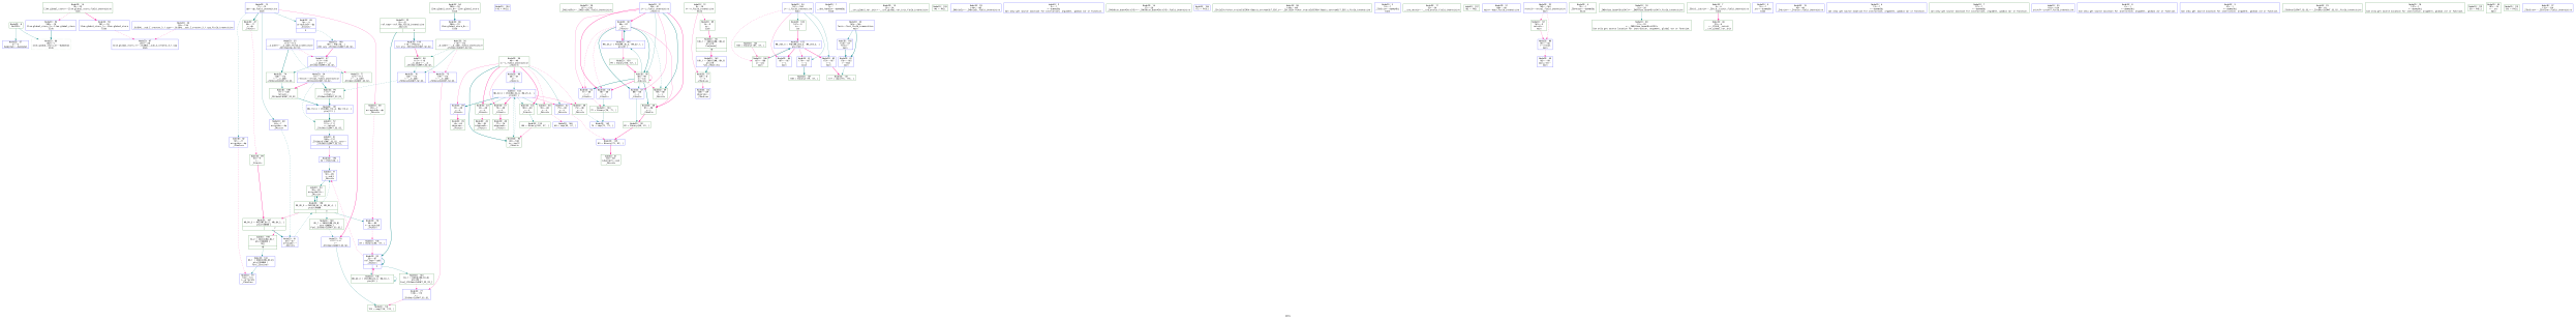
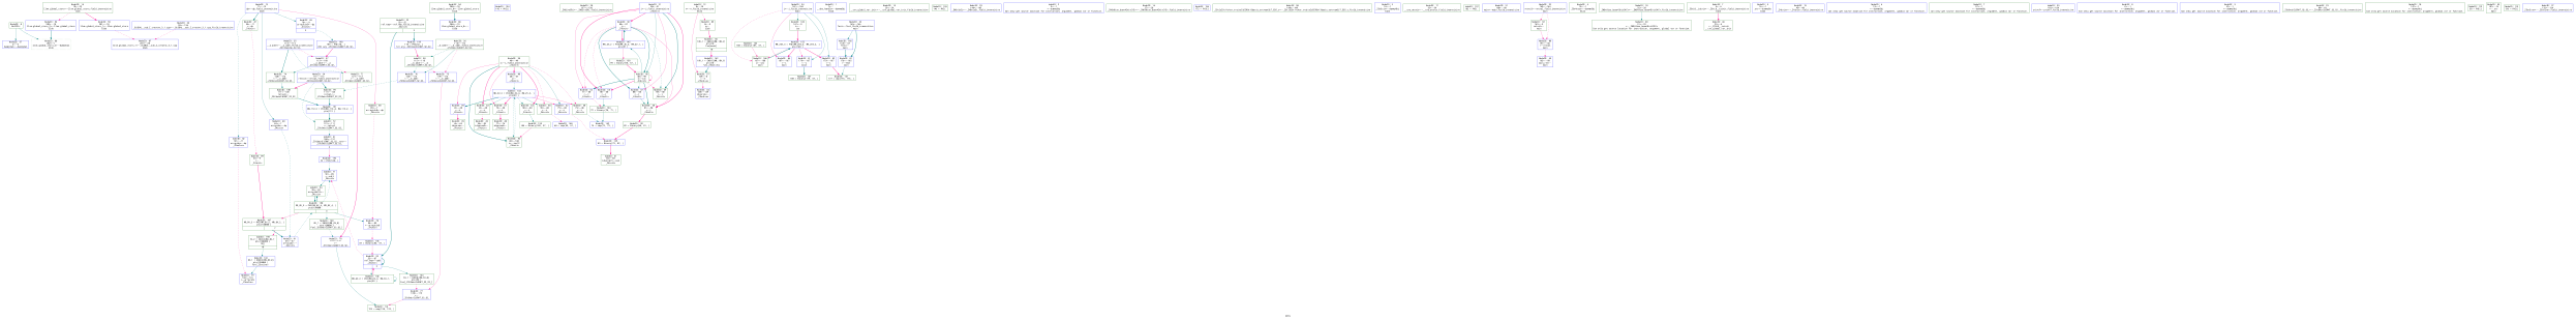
  digraph {
    fontname="Roboto Mono"
    label=SVFG
    node [color=darkgreen fontname="Roboto Mono" shape=record]
    edge [color=deeppink fontname="Roboto Mono" style=bold]
    n1 [label="{NodeID: 0\nNullPtr}"]
    n2 [color=blue label="{NodeID: 37\n2\<--3\ndummyVal\<--dummyVal\n}"]
    n3 [label="{NodeID: 88\n202\<--3\nllvm.global_ctors_2\<--dummyVal\nGlob }" style=dotted]
    n4 [color=blue label="{NodeID: 97\n113\<--109\n__a.addr\<--__a\n_ZSt3minIiERKT_S2_S2_\n}"]
    n5 [label="{NodeID: 73\n121\<--113\n\<--__a.addr\n_ZSt3minIiERKT_S2_S2_\n}"]
    n6 [label="{NodeID: 74\n128\<--113\n\<--__a.addr\n_ZSt3minIiERKT_S2_S2_\n}"]
    n7 [color=blue label="{NodeID: 78\n122\<--121\n\<--\n_ZSt3minIiERKT_S2_S2_\n}"]
    n8 [label="{NodeID: 100\n111\<--128\nretval\<--\n_ZSt3minIiERKT_S2_S2_\n}"]
    n9 [label="{NodeID: 143\n123 = cmp(120, 122, )\n}"]
    n10 [color=blue label="{NodeID: 151\nMR_11V_3 = PHI(MR_11V_4, MR_11V_2, )\npts\{112 \}\n}"]
    n11 [label="{NodeID: 14\n18\<--22\nllvm.global_ctors\<--llvm.global_ctors_field_insensitive\nGlob }"]
    n12 [color=blue label="{NodeID: 55\n201\<--18\nllvm.global_ctors_1\<--llvm.global_ctors\nGlob }"]
    n13 [color=blue label="{NodeID: 56\n202\<--18\nllvm.global_ctors_2\<--llvm.global_ctors\nGlob }"]
    n14 [label="{NodeID: 54\n200\<--18\nllvm.global_ctors_0\<--llvm.global_ctors\nGlob }"]
    n15 [color=blue label="{NodeID: 86\n200\<--19\nllvm.global_ctors_0\<--\nGlob }"]
    n16 [color=blue label="{NodeID: 87\n201\<--20\nllvm.global_ctors_1\<--_GLOBAL__sub_I_creatnx_3_1.cpp\nGlob }"]
    n17 [color=blue label="{NodeID: 194\n143 = PHI()\n}"]
    n18 [label="{NodeID: 28\n137\<--138\n_ZNSirsERi\<--_ZNSirsERi_field_insensitive\n}"]
    n19 [label="{NodeID: 42\n94\<--93\nidxprom9\<--\n_Z4initv\n}"]
    n20 [label="{NodeID: 139\n104 = Binary(103, 57, )\n}"]
    n21 [label="{NodeID: 96\n48\<--104\ni\<--inc12\n_Z4initv\n}"]
    n22 [color=blue label="{NodeID: 144\nMR_2V_3 = PHI(MR_2V_4, MR_2V_2, )\npts\{49 \}\n}"]
    n23 [label="{NodeID: 58\n59\<--48\n\<--i\n_Z4initv\n}"]
    n24 [color=blue label="{NodeID: 59\n63\<--48\n\<--i\n_Z4initv\n}"]
    n25 [label="{NodeID: 60\n73\<--48\n\<--i\n_Z4initv\n}"]
    n26 [label="{NodeID: 61\n76\<--48\n\<--i\n_Z4initv\n}"]
    n27 [color=blue label="{NodeID: 62\n79\<--48\n\<--i\n_Z4initv\n}"]
    n28 [label="{NodeID: 63\n93\<--48\n\<--i\n_Z4initv\n}"]
    n29 [label="{NodeID: 64\n103\<--48\n\<--i\n_Z4initv\n}"]
    n30 [label="{NodeID: 153\n18V_1 = ENCHI(MR_18V_0)\npts\{10 \}\nFun[main]|{<s0>10}}" style=double]
    n31 [color=blue label="{NodeID: 162\n18V_1 = ENCHI(MR_18V_0)\npts\{10 \}\nFun[_Z5solvev]}" style=double]
    n32 [label="{NodeID: 57\n139\<--8\n\<--n\n_Z5solvev\n}"]
    n33 [color=blue label="{NodeID: 44\n140\<--139\nidxprom\<--\n_Z5solvev\n}"]
    n34 [color=blue label="{NodeID: 70\n86\<--85\n\<--arrayidx8\n_Z4initv\n}"]
    n35 [color=blue label="{NodeID: 136\n87 = Binary(86, 57, )\n}"]
    n36 [color=blue label="{NodeID: 93\n52\<--87\nref.tmp\<--add\n_Z4initv\n|{|<s3>3}}"]
    n37 [color=blue label="{NodeID: 71\n92\<--89\n\<--call\n_Z4initv\n}"]
    n38 [label="{NodeID: 146\nMR_6V_2 = PHI(MR_6V_3, MR_6V_1, )\npts\{53 \}\n}"]
    n39 [label="{NodeID: 164\n6V_1 = ENCHI(MR_6V_0)\npts\{53 \}\nFun[_ZSt3minIiERKT_S2_S2_]}" style=double]
    n40 [color=blue label="{NodeID: 84\n187\<--167\n\<--i\nmain\n}"]
    n41 [label="{NodeID: 132\n188 = Binary(187, 57, )\n}"]
    n42 [label="{NodeID: 104\n167\<--188\ni\<--inc\nmain\n}"]
    n43 [color=blue label="{NodeID: 152\nMR_26V_3 = PHI(MR_26V_4, MR_26V_2, )\npts\{168 \}\n}"]
    n44 [color=blue label="{NodeID: 1\n7\<--1\n__dso_handle\<--dummyObj\nGlob }"]
    n45 [label="{NodeID: 98\n115\<--110\n__b.addr\<--__b\n_ZSt3minIiERKT_S2_S2_\n}"]
    n46 [color=blue label="{NodeID: 75\n119\<--115\n\<--__b.addr\n_ZSt3minIiERKT_S2_S2_\n}"]
    n47 [color=blue label="{NodeID: 76\n125\<--115\n\<--__b.addr\n_ZSt3minIiERKT_S2_S2_\n}"]
    n48 [color=blue label="{NodeID: 77\n120\<--119\n\<--\n_ZSt3minIiERKT_S2_S2_\n}"]
    n49 [label="{NodeID: 99\n111\<--125\nretval\<--\n_ZSt3minIiERKT_S2_S2_\n}"]
    n50 [label="{NodeID: 15\n23\<--24\n__cxx_global_var_init\<--__cxx_global_var_init_field_insensitive\n}"]
    n51 [label="{NodeID: 195\n146 = PHI()\n}"]
    n52 [color=blue label="{NodeID: 29\n144\<--145\n_ZNSolsEi\<--_ZNSolsEi_field_insensitive\n}"]
    n53 [color=blue label="{NodeID: 43\n108\<--131\n_ZSt3minIiERKT_S2_S2__ret\<--\n_ZSt3minIiERKT_S2_S2_\n|{<s0>3}}"]
    n54 [color=blue label="{NodeID: 192\n89 = PHI(108, )\n}"]
    n55 [label="{NodeID: 94\n95\<--92\narrayidx10\<--\n_Z4initv\n}"]
    n56 [color=blue label="{NodeID: 140\n60 = cmp(59, 61, )\n}"]
    n57 [label="{NodeID: 150\nMR_8V_5 = PHI(MR_8V_6, MR_8V_4, )\npts\{130000 \}\n|{|<s4>3}}"]
    n58 [label="{NodeID: 168\n8V_1 = ENCHI(MR_8V_0)\npts\{130000 \}\nFun[_ZSt3minIiERKT_S2_S2_]}" style=double]
    n59 [label="{NodeID: 147\nMR_8V_3 = PHI(MR_8V_5, MR_8V_2, )\npts\{130000 \}\n|{|<s1>7}}"]
    n60 [label="{NodeID: 85\n8\<--9\nn\<--\nGlob }"]
    n61 [color=blue label="{NodeID: 2\n9\<--1\n\<--dummyObj\nCan only get source location for instruction, argument, global var or function.}"]
    n62 [label="{NodeID: 72\n131\<--111\n\<--retval\n_ZSt3minIiERKT_S2_S2_\n}"]
    n63 [label="{NodeID: 16\n27\<--28\n_ZNSt8ios_base4InitC1Ev\<--_ZNSt8ios_base4InitC1Ev_field_insensitive\n}"]
    n64 [color=blue label="{NodeID: 196\n172 = PHI()\n}"]
    n65 [label="{NodeID: 30\n148\<--149\n_ZStlsISt11char_traitsIcEERSt13basic_ostreamIcT_ES5_c\<--_ZStlsISt11char_traitsIcEERSt13basic_ostreamIcT_ES5_c_field_insensitive\n}"]
    n66 [label="{NodeID: 141\n177 = cmp(175, 176, )\n}"]
    n67 [color=blue label="{NodeID: 3\n14\<--1\n_ZSt3cin\<--dummyObj\nGlob }"]
    n68 [label="{NodeID: 17\n33\<--34\n__cxa_atexit\<--__cxa_atexit_field_insensitive\n}"]
    n69 [label="{NodeID: 197\n182 = PHI()\n}"]
    n70 [color=blue label="{NodeID: 31\n160\<--161\nmain\<--main_field_insensitive\n}"]
    n71 [color=blue label="{NodeID: 45\n162\<--191\nmain_ret\<--\nmain\n}"]
    n72 [color=blue label="{NodeID: 142\n74 = cmp(72, 73, )\n}"]
    n73 [label="{NodeID: 39\n64\<--63\nidxprom\<--\n_Z4initv\n}"]
    n74 [label="{NodeID: 4\n15\<--1\n_ZSt4cout\<--dummyObj\nGlob }"]
    n75 [label="{NodeID: 101\n163\<--9\nretval\<--\nmain\n}"]
    n76 [color=blue label="{NodeID: 80\n191\<--163\n\<--retval\nmain\n}"]
    n77 [label="{NodeID: 18\n32\<--38\n_ZNSt8ios_base4InitD1Ev\<--_ZNSt8ios_base4InitD1Ev_field_insensitive\n}"]
    n78 [label="{NodeID: 38\n31\<--32\n\<--_ZNSt8ios_base4InitD1Ev\nCan only get source location for instruction, argument, global var or function.}"]
    n79 [color=blue label="{NodeID: 198\n109 = PHI(78, )\n0th arg _ZSt3minIiERKT_S2_S2_ }"]
    n80 [color=blue label="{NodeID: 32\n163\<--164\nretval\<--retval_field_insensitive\nmain\n}"]
    n81 [label="{NodeID: 46\n29\<--4\n\<--_ZStL8__ioinit\n__cxx_global_var_init\n}"]
    n82 [label="{NodeID: 89\n54\<--9\n\<--\n_Z4initv\n}"]
    n83 [color=blue label="{NodeID: 91\n65\<--67\narrayidx\<--\n_Z4initv\n}"]
    n84 [label="{NodeID: 190\n8V_2 = CSCHI(MR_8V_1)\npts\{130000 \}\nCS[]|{<s0>10}}" style=double]
    n85 [color=blue label="{NodeID: 5\n16\<--1\n.str\<--dummyObj\nGlob }"]
    n86 [color=blue label="{NodeID: 102\n165\<--57\nTest\<--\nmain\n}"]
    n87 [color=blue label="{NodeID: 81\n176\<--165\n\<--Test\nmain\n}"]
    n88 [color=blue label="{NodeID: 19\n45\<--46\n_Z4initv\<--_Z4initv_field_insensitive\n}"]
    n89 [color=blue label="{NodeID: 199\n110 = PHI(52, )\n1st arg _ZSt3minIiERKT_S2_S2_ }"]
    n90 [color=blue label="{NodeID: 33\n165\<--166\nTest\<--Test_field_insensitive\nmain\n}"]
    n91 [label="{NodeID: 47\n54\<--11\n\<--dp\n_Z4initv\n}"]
    n92 [label="{NodeID: 40\n77\<--76\nidxprom4\<--\n_Z4initv\n}"]
    n93 [color=blue label="{NodeID: 135\n83 = Binary(79, 82, )\n}"]
    n94 [label="{NodeID: 41\n84\<--83\nidxprom7\<--sub\n_Z4initv\n}"]
    n95 [color=blue label="{NodeID: 163\n8V_1 = ENCHI(MR_8V_0)\npts\{130000 \}\nFun[_Z5solvev]}" style=double]
    n96 [color=blue label="{NodeID: 6\n19\<--1\n\<--dummyObj\nCan only get source location for instruction, argument, global var or function.}"]
    n97 [label="{NodeID: 103\n167\<--9\ni\<--\nios\n}"]
    n98 [color=blue label="{NodeID: 82\n175\<--167\n\<--i\nmain\n}"]
    n99 [color=blue label="{NodeID: 83\n179\<--167\n\<--i\nmain\n}"]
    n100 [label="{NodeID: 137\n180 = Binary(179, 57, )\n}"]
    n101 [label="{NodeID: 20\n48\<--49\ni\<--i_field_insensitive\n_Z4initv\n}"]
    n102 [color=blue label="{NodeID: 90\n48\<--57\ni\<--\n_Z4initv\n}"]
    n103 [color=blue label="{NodeID: 34\n167\<--168\ni\<--i_field_insensitive\nmain\n}"]
    n104 [color=blue label="{NodeID: 48\n65\<--11\narrayidx\<--dp\n_Z4initv\n}"]
    n105 [color=blue label="{NodeID: 145\nMR_4V_2 = PHI(MR_4V_4, MR_4V_1, )\npts\{51 \}\n}"]
    n106 [color=blue label="{NodeID: 92\n50\<--57\nj\<--\n_Z4initv\n}"]
    n107 [label="{NodeID: 138\n99 = Binary(98, 57, )\n}"]
    n108 [color=blue label="{NodeID: 65\n70\<--50\n\<--j\n_Z4initv\n}"]
    n109 [color=blue label="{NodeID: 66\n71\<--50\n\<--j\n_Z4initv\n}"]
    n110 [color=blue label="{NodeID: 67\n80\<--50\n\<--j\n_Z4initv\n}"]
    n111 [label="{NodeID: 68\n81\<--50\n\<--j\n_Z4initv\n}"]
    n112 [label="{NodeID: 69\n98\<--50\n\<--j\n_Z4initv\n}"]
    n113 [label="{NodeID: 95\n50\<--99\nj\<--inc\n_Z4initv\n}"]
    n114 [label="{NodeID: 134\n72 = Binary(70, 71, )\n}"]
    n115 [label="{NodeID: 133\n82 = Binary(80, 81, )\n}"]
    n116 [label="{NodeID: 7\n57\<--1\n\<--dummyObj\nCan only get source location for instruction, argument, global var or function.}"]
    n117 [color=blue label="{NodeID: 21\n50\<--51\nj\<--j_field_insensitive\n_Z4initv\n}"]
    n118 [color=blue label="{NodeID: 35\n183\<--184\nprintf\<--printf_field_insensitive\n}"]
    n119 [color=blue label="{NodeID: 49\n78\<--11\narrayidx5\<--dp\n_Z4initv\n|{<s0>3}}"]
    n120 [color=blue label="{NodeID: 8\n61\<--1\n\<--dummyObj\nCan only get source location for instruction, argument, global var or function.}"]
    n121 [label="{NodeID: 22\n52\<--53\nref.tmp\<--ref.tmp_field_insensitive\n_Z4initv\n|{|<s1>3}}"]
    n122 [color=blue label="{NodeID: 36\n20\<--196\n_GLOBAL__sub_I_creatnx_3_1.cpp\<--_GLOBAL__sub_I_creatnx_3_1.cpp_field_insensitive\n}"]
    n123 [label="{NodeID: 50\n85\<--11\narrayidx8\<--dp\n_Z4initv\n}"]
    n124 [color=blue label="{NodeID: 79\n142\<--141\n\<--arrayidx\n_Z5solvev\n}"]
    n125 [color=blue label="{NodeID: 9\n67\<--1\n\<--dummyObj\nCan only get source location for instruction, argument, global var or function.}"]
    n126 [label="{NodeID: 23\n90\<--91\n_ZSt3minIiERKT_S2_S2_\<--_ZSt3minIiERKT_S2_S2__field_insensitive\n}"]
    n127 [label="{NodeID: 10\n147\<--1\n\<--dummyObj\nCan only get source location for instruction, argument, global var or function.}"]
    n128 [color=blue label="{NodeID: 24\n111\<--112\nretval\<--retval_field_insensitive\n_ZSt3minIiERKT_S2_S2_\n}"]
    n129 [color=blue label="{NodeID: 52\n141\<--11\narrayidx\<--dp\n_Z5solvev\n}"]
    n130 [label="{NodeID: 11\n4\<--6\n_ZStL8__ioinit\<--_ZStL8__ioinit_field_insensitive\nGlob }"]
    n131 [label="{NodeID: 191\n30 = PHI()\n}"]
    n132 [color=blue label="{NodeID: 25\n113\<--114\n__a.addr\<--__a.addr_field_insensitive\n_ZSt3handle_S2_S2_\n}"]
    n133 [label="{NodeID: 53\n181\<--16\n\<--.str\nmain\n}"]
    n134 [label="{NodeID: 12\n8\<--10\nn\<--n_field_insensitive\nGlob }"]
    n135 [label="{NodeID: 26\n115\<--116\n__b.addr\<--__b.addr_field_insensitive\n_ZSt3minIiERKT_S2_S2_\n}"]
    n136 [color=blue label="{NodeID: 13\n11\<--13\ndp\<--dp_field_insensitive\nGlob }"]
    n137 [label="{NodeID: 193\n136 = PHI()\n}"]
    n138 [color=blue label="{NodeID: 27\n133\<--134\n_Z5solvev\<--_Z5solvev_field_insensitive\n}"]
    n1 -> n2 [color=teal style=solid]
    n1 -> n3 [color=teal style=solid]
    n4 -> n5 [style=dashed]
    n4 -> n6 [color=teal style=solid]
    n5 -> n7
    n6 -> n8 [color=teal style=solid]
    n7 -> n9 [color=teal style=solid]
    n8 -> n10 [color=teal]
    n10 -> n62 [color=teal]
    n11 -> n12
    n11 -> n13 [style=dashed]
    n12 -> n16 [style=dashed]
    n13 -> n3 [color=teal]
    n14 -> n15 [color=teal]
    n20 -> n21 [style=solid]
    n21 -> n22 [color=teal style=dashed]
    n22 -> n21 [color=teal style=dashed]
    n22 -> n23 [color=teal style=solid]
    n22 -> n24 [color=teal]
    n22 -> n25 [style=solid]
    n22 -> n26
    n22 -> n27 [style=solid]
    n22 -> n28 [color=teal style=solid]
    n22 -> n29 [color=teal style=dashed]
    n23 -> n56 [style=dashed]
    n24 -> n73
    n25 -> n72 [color=teal style=dashed]
    n26 -> n92
    n27 -> n93 [style=dashed]
    n28 -> n19 [style=dashed]
    n29 -> n20 [color=teal style=solid]
    n30 -> n31 [tailport=s0]
    n31 -> n32 [color=teal]
    n32 -> n33 [style=solid]
    n34 -> n35 [style=dashed]
    n35 -> n36 [style=solid]
    n36 -> n36 [color=teal]
    n36 -> n37 [style=dashed]
    n36 -> n38 [color=teal style=dashed]
    n36 -> n39 [color=teal style=solid tailport=s3]
    n37 -> n55 [color=teal style=solid]
    n38 -> n36
    n38 -> n38 [color=teal style=solid]
    n39 -> n48 [style=dashed]
    n41 -> n42 [style=solid]
    n42 -> n43 [color=teal]
    n43 -> n40
    n43 -> n42 [style=dashed]
    n43 -> n98
    n43 -> n99 [style=solid]
    n45 -> n46 [style=dashed]
    n45 -> n47 [color=teal style=dashed]
    n46 -> n48 [style=solid]
    n47 -> n49 [color=teal style=dashed]
    n48 -> n9 [style=solid]
    n49 -> n10 [color=teal]
    n53 -> n54 [style=solid tailport=s0]
    n54 -> n37 [color=teal style=dashed]
    n55 -> n57 [color=teal]
    n57 -> n34 [color=teal style=solid]
    n57 -> n37 [color=teal style=dashed]
    n57 -> n55 [color=teal]
    n57 -> n58 [color=teal style=dashed tailport=s4]
    n57 -> n59 [style=solid]
    n58 -> n7 [color=teal style=dashed]
    n59 -> n83 [color=teal]
    n59 -> n84 [style=solid tailport=s1]
    n60 -> n30
    n62 -> n53 [color=teal style=dashed]
    n75 -> n76 [style=solid]
    n76 -> n71 [style=dashed]
    n77 -> n78 [color=teal style=solid]
    n79 -> n4
    n80 -> n75 [style=dashed]
    n80 -> n76 [style=dashed]
    n82 -> n59
    n83 -> n57 [color=teal style=dashed]
    n84 -> n95 [color=teal style=solid tailport=s0]
    n86 -> n87 [color=teal]
    n87 -> n66 [color=teal style=solid]
    n89 -> n45
    n90 -> n86 [color=teal style=solid]
    n90 -> n87 [color=teal]
    n91 -> n82 [style=dashed]
    n93 -> n94
    n95 -> n124 [color=teal style=solid]
    n97 -> n43
    n98 -> n66
    n99 -> n100 [color=teal]
    n101 -> n21 [color=teal]
    n101 -> n23 [style=dashed]
    n101 -> n24 [style=solid]
    n101 -> n25 [style=dashed]
    n101 -> n26 [style=solid]
    n101 -> n27 [color=teal style=solid]
    n101 -> n28
    n101 -> n29
    n101 -> n102
    n102 -> n22 [color=teal style=dashed]
    n103 -> n40 [style=solid]
    n103 -> n42 [style=dashed]
    n103 -> n97 [color=teal style=solid]
    n103 -> n98 [color=teal style=solid]
    n103 -> n99 [color=teal style=solid]
    n104 -> n83 [color=teal style=dashed]
    n105 -> n106 [color=teal]
    n105 -> n107 [style=solid]
    n106 -> n105
    n106 -> n108 [style=dashed]
    n106 -> n109 [style=dashed]
    n106 -> n110 [color=teal]
    n106 -> n111 [style=solid]
    n106 -> n112 [color=teal style=dashed]
    n106 -> n113 [color=teal]
    n107 -> n113
    n108 -> n114 [color=teal style=solid]
    n109 -> n114 [style=dashed]
-   n110 -> n115 [color=teal style=solid]
+   n110 -> n111 [color=teal style=solid]
    n111 -> n115
    n113 -> n105 [color=teal style=solid]
    n113 -> n108
    n113 -> n109 [color=teal]
    n113 -> n110 [color=teal style=dashed]
    n113 -> n111 [color=teal]
    n113 -> n112 [style=dashed]
    n113 -> n113 [style=solid]
    n114 -> n72 [color=teal style=solid]
    n115 -> n93
    n117 -> n106
    n117 -> n108
    n117 -> n109 [style=solid]
    n117 -> n110 [style=solid]
    n117 -> n111
    n117 -> n112 [color=teal]
    n117 -> n113 [color=teal style=solid]
    n119 -> n79 [color=teal style=dashed tailport=s0]
    n121 -> n36 [color=teal]
    n121 -> n89 [color=teal tailport=s1]
    n122 -> n16 [style=dashed]
    n123 -> n34 [style=dashed]
    n128 -> n8
    n128 -> n49 [color=teal]
    n128 -> n62 [color=teal style=dashed]
    n129 -> n124 [style=dashed]
    n130 -> n81
    n132 -> n4 [style=dashed]
    n132 -> n5 [color=teal style=dashed]
    n132 -> n6 [color=teal]
    n134 -> n32 [style=solid]
    n134 -> n60 [style=dashed]
    n135 -> n45 [color=teal style=dashed]
    n135 -> n46 [style=dashed]
    n135 -> n47 [color=teal style=solid]
    n136 -> n91 [color=teal]
    n136 -> n104 [color=teal style=solid]
    n136 -> n119 [color=teal style=solid]
    n136 -> n123 [style=solid]
    n136 -> n129 [color=teal style=dashed]
  }
